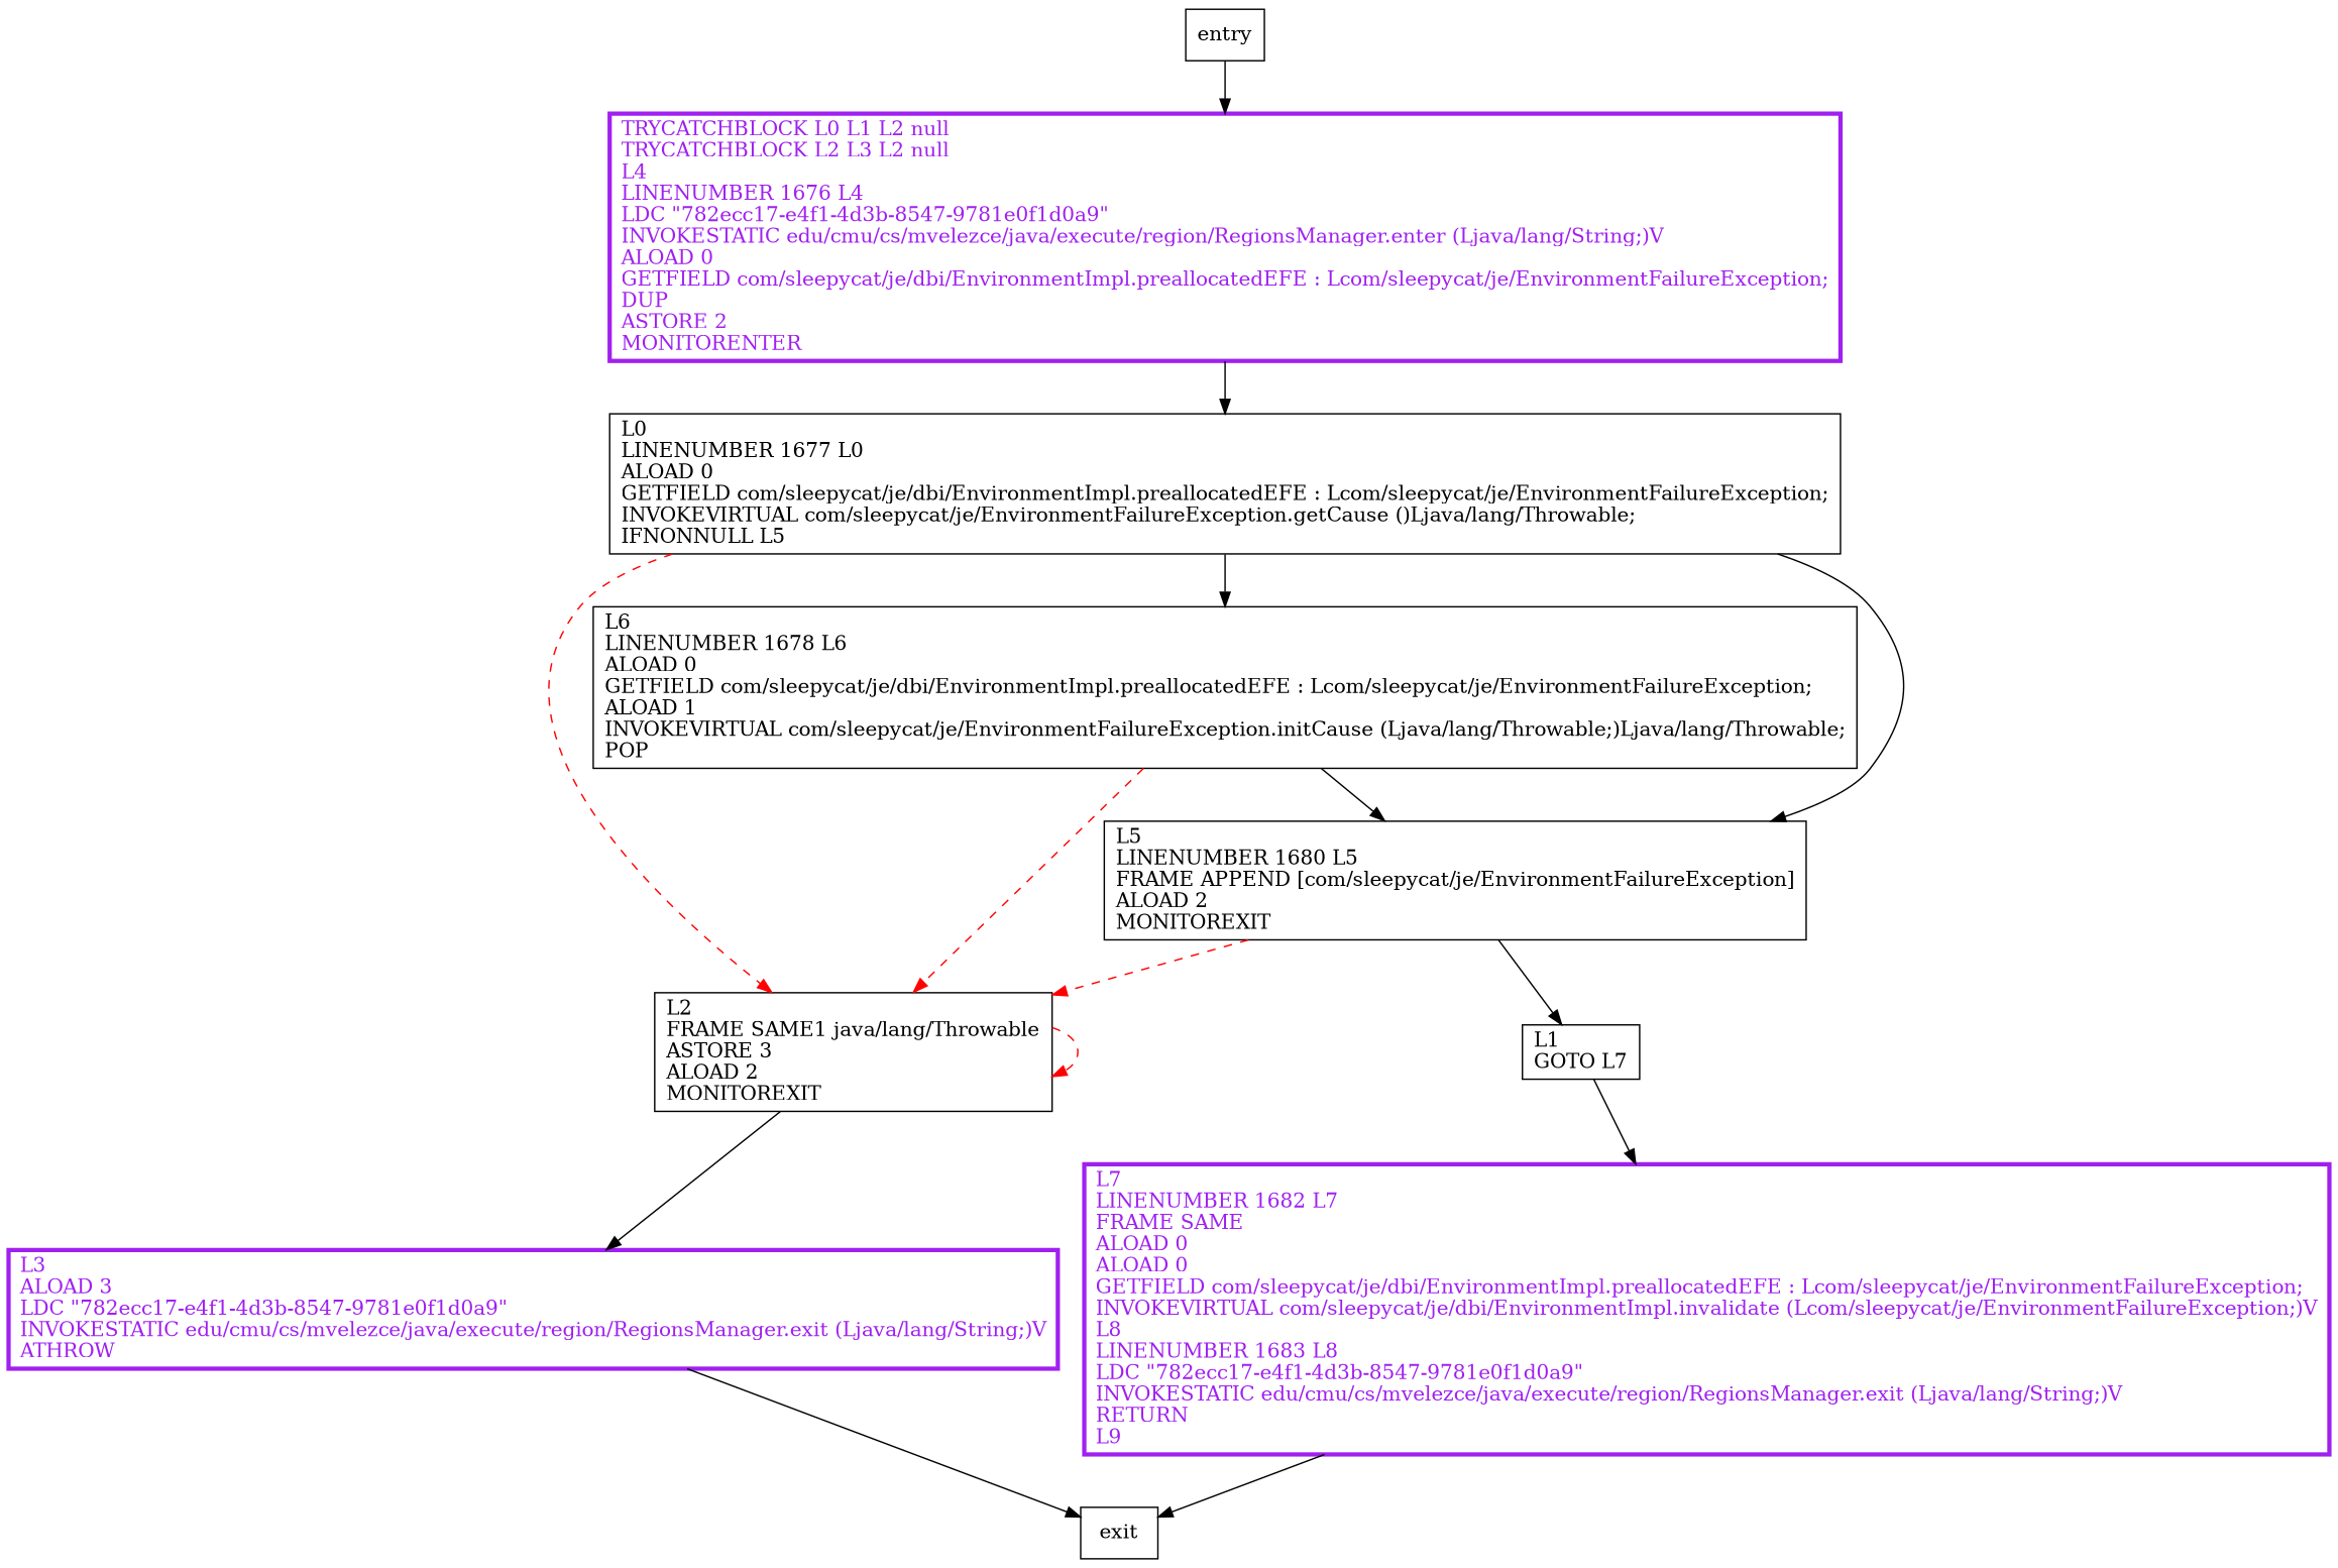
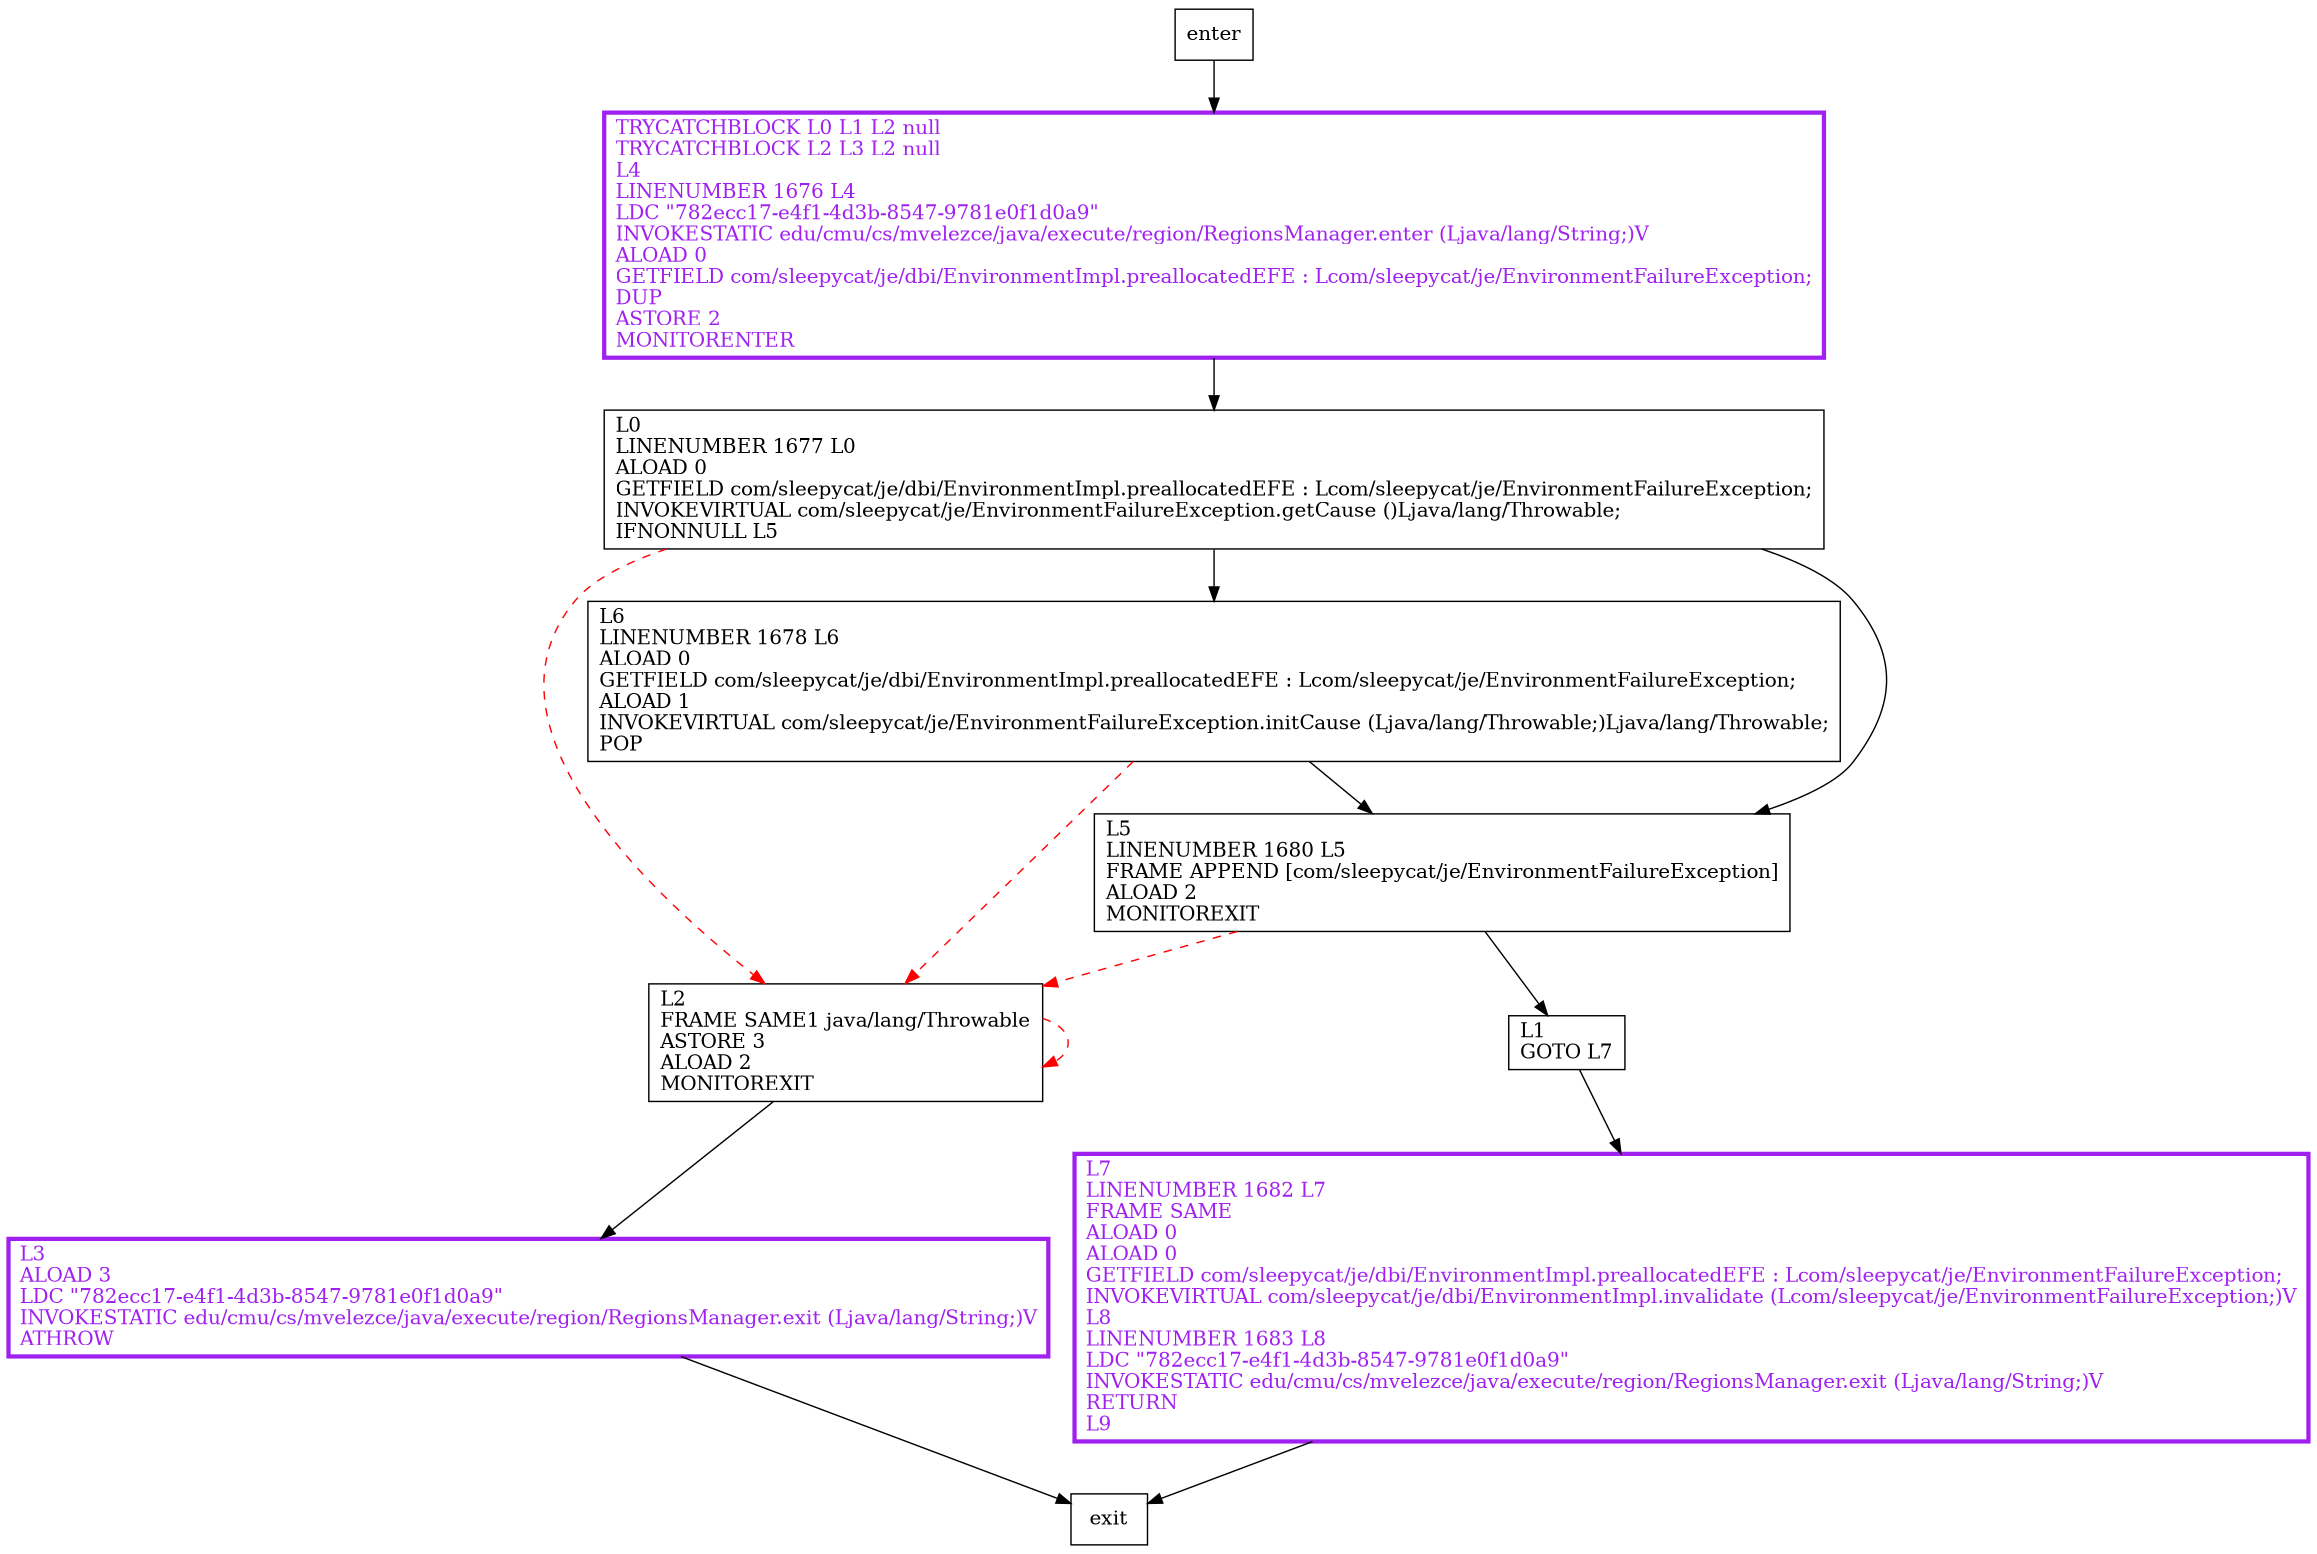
  digraph {
    node [shape=record]
    n1 [color=purple fontcolor=purple label="TRYCATCHBLOCK L0 L1 L2 null\lTRYCATCHBLOCK L2 L3 L2 null\lL4\lLINENUMBER 1676 L4\lLDC \"782ecc17-e4f1-4d3b-8547-9781e0f1d0a9\"\lINVOKESTATIC edu/cmu/cs/mvelezce/java/execute/region/RegionsManager.enter (Ljava/lang/String;)V\lALOAD 0\lGETFIELD com/sleepycat/je/dbi/EnvironmentImpl.preallocatedEFE : Lcom/sleepycat/je/EnvironmentFailureException;\lDUP\lASTORE 2\lMONITORENTER\l" penwidth=3]
    n2 [label="L0\lLINENUMBER 1677 L0\lALOAD 0\lGETFIELD com/sleepycat/je/dbi/EnvironmentImpl.preallocatedEFE : Lcom/sleepycat/je/EnvironmentFailureException;\lINVOKEVIRTUAL com/sleepycat/je/EnvironmentFailureException.getCause ()Ljava/lang/Throwable;\lIFNONNULL L5\l"]
    n3 [color=purple fontcolor=purple label="L3\lALOAD 3\lLDC \"782ecc17-e4f1-4d3b-8547-9781e0f1d0a9\"\lINVOKESTATIC edu/cmu/cs/mvelezce/java/execute/region/RegionsManager.exit (Ljava/lang/String;)V\lATHROW\l" penwidth=3]
    exit
    n5 [label="L6\lLINENUMBER 1678 L6\lALOAD 0\lGETFIELD com/sleepycat/je/dbi/EnvironmentImpl.preallocatedEFE : Lcom/sleepycat/je/EnvironmentFailureException;\lALOAD 1\lINVOKEVIRTUAL com/sleepycat/je/EnvironmentFailureException.initCause (Ljava/lang/Throwable;)Ljava/lang/Throwable;\lPOP\l"]
    n6 [label="L2\lFRAME SAME1 java/lang/Throwable\lASTORE 3\lALOAD 2\lMONITOREXIT\l"]
    n7 [label="L5\lLINENUMBER 1680 L5\lFRAME APPEND [com/sleepycat/je/EnvironmentFailureException]\lALOAD 2\lMONITOREXIT\l"]
    n8 [color=purple fontcolor=purple label="L7\lLINENUMBER 1682 L7\lFRAME SAME\lALOAD 0\lALOAD 0\lGETFIELD com/sleepycat/je/dbi/EnvironmentImpl.preallocatedEFE : Lcom/sleepycat/je/EnvironmentFailureException;\lINVOKEVIRTUAL com/sleepycat/je/dbi/EnvironmentImpl.invalidate (Lcom/sleepycat/je/EnvironmentFailureException;)V\lL8\lLINENUMBER 1683 L8\lLDC \"782ecc17-e4f1-4d3b-8547-9781e0f1d0a9\"\lINVOKESTATIC edu/cmu/cs/mvelezce/java/execute/region/RegionsManager.exit (Ljava/lang/String;)V\lRETURN\lL9\l" penwidth=3]
    n9 [label="L1\lGOTO L7\l"]
-   entry
+   entry [label=enter]
    n1 -> n2
    n2 -> n5
    n2 -> n6 [color=red style=dashed]
    n2 -> n7
    n3 -> exit
    n5 -> n6 [color=red style=dashed]
    n5 -> n7
    n6 -> n3
    n6 -> n6 [color=red style=dashed]
    n7 -> n6 [color=red style=dashed]
    n7 -> n9
    n8 -> exit
    n9 -> n8
    entry -> n1
  }
